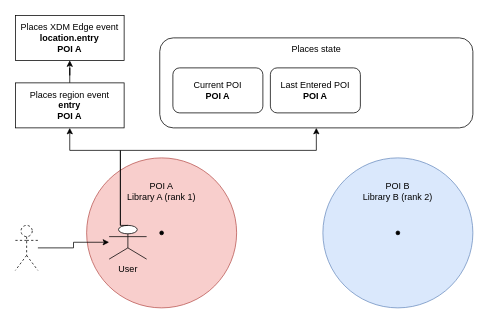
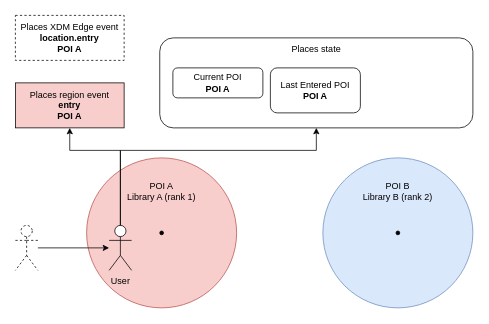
  <mxCell id="0" />
  <mxCell id="1" parent="0" />
  <mxCell id="2" value="" style="rounded=1;whiteSpace=wrap;html=1;" vertex="1" parent="1"><mxGeometry x="212.5" y="50" width="417.5" height="120" as="geometry" /></mxCell>
  <mxCell id="3" value="" style="group" vertex="1" connectable="0" parent="1"><mxGeometry x="115" y="210" width="200" height="200" as="geometry" /></mxCell>
  <mxCell id="4" value="" style="ellipse;whiteSpace=wrap;html=1;aspect=fixed;fillColor=#f8cecc;strokeColor=#b85450;shadow=0;" vertex="1" parent="3"><mxGeometry width="200" height="200" as="geometry" /></mxCell>
  <mxCell id="5" value="" style="ellipse;whiteSpace=wrap;html=1;aspect=fixed;labelBackgroundColor=none;fillColor=light-dark(#000000, #ededed);" vertex="1" parent="3"><mxGeometry x="97.5" y="97.5" width="5" height="5" as="geometry" /></mxCell>
  <mxCell id="6" value="&lt;div&gt;POI A&lt;/div&gt;Library A (rank 1)" style="text;html=1;align=center;verticalAlign=middle;whiteSpace=wrap;rounded=0;" vertex="1" parent="3"><mxGeometry x="40" y="30" width="120" height="30" as="geometry" /></mxCell>
- <mxCell id="7" value="User" style="shape=umlActor;verticalLabelPosition=bottom;verticalAlign=top;html=1;outlineConnect=0;" vertex="1" parent="3"><mxGeometry x="30" y="90" width="50" height="45" as="geometry" /></mxCell>
+ <mxCell id="7" value="User" style="shape=umlActor;verticalLabelPosition=bottom;verticalAlign=top;html=1;outlineConnect=0;" vertex="1" parent="3"><mxGeometry x="30" y="90" width="30" height="60" as="geometry" /></mxCell>
  <mxCell id="8" value="" style="ellipse;whiteSpace=wrap;html=1;aspect=fixed;fillColor=#dae8fc;strokeColor=#6c8ebf;shadow=0;" vertex="1" parent="1"><mxGeometry x="430" y="210" width="200" height="200" as="geometry" /></mxCell>
  <mxCell id="9" value="" style="ellipse;whiteSpace=wrap;html=1;aspect=fixed;labelBackgroundColor=none;fillColor=light-dark(#000000, #ededed);" vertex="1" parent="1"><mxGeometry x="527.5" y="307.5" width="5" height="5" as="geometry" /></mxCell>
  <mxCell id="10" value="&lt;div&gt;POI B&lt;/div&gt;&lt;div&gt;Library B (rank 2)&lt;br&gt;&lt;/div&gt;" style="text;html=1;align=center;verticalAlign=middle;whiteSpace=wrap;rounded=0;" vertex="1" parent="1"><mxGeometry x="480" y="240" width="100" height="30" as="geometry" /></mxCell>
  <mxCell id="11" style="edgeStyle=orthogonalEdgeStyle;rounded=0;orthogonalLoop=1;jettySize=auto;html=1;" edge="1" parent="1" source="12" target="7"><mxGeometry relative="1" as="geometry" /></mxCell>
  <mxCell id="12" value="" style="shape=umlActor;verticalLabelPosition=bottom;verticalAlign=top;html=1;outlineConnect=0;dashed=1;" vertex="1" parent="1"><mxGeometry x="20" y="300" width="30" height="60" as="geometry" /></mxCell>
- <mxCell id="13" style="edgeStyle=orthogonalEdgeStyle;rounded=0;orthogonalLoop=1;jettySize=auto;html=1;entryX=0.5;entryY=1;entryDx=0;entryDy=0;" edge="1" parent="1" source="14" target="18"><mxGeometry relative="1" as="geometry" /></mxCell>
- <mxCell id="14" value="&lt;div&gt;Places region event&lt;/div&gt;&lt;div&gt;&lt;b&gt;entry&lt;br&gt;&lt;/b&gt;&lt;/div&gt;&lt;div&gt;&lt;b&gt;POI A&lt;/b&gt;&lt;br&gt;&lt;/div&gt;" style="rounded=0;whiteSpace=wrap;html=1;" vertex="1" parent="1"><mxGeometry x="20" y="110" width="145" height="60" as="geometry" /></mxCell>
- <mxCell id="15" value="&lt;div&gt;Current POI&lt;/div&gt;&lt;div&gt;&lt;b&gt;POI A&lt;/b&gt;&lt;br&gt;&lt;/div&gt;" style="rounded=1;whiteSpace=wrap;html=1;" vertex="1" parent="1"><mxGeometry x="230" y="90" width="120" height="60" as="geometry" /></mxCell>
+ <mxCell id="14" value="&lt;div&gt;Places region event&lt;/div&gt;&lt;div&gt;&lt;b&gt;entry&lt;br&gt;&lt;/b&gt;&lt;/div&gt;&lt;div&gt;&lt;b&gt;POI A&lt;/b&gt;&lt;br&gt;&lt;/div&gt;" style="rounded=0;whiteSpace=wrap;html=1;fillColor=#f8cecc;" vertex="1" parent="1"><mxGeometry x="20" y="110" width="145" height="60" as="geometry" /></mxCell>
+ <mxCell id="15" value="&lt;div&gt;Current POI&lt;/div&gt;&lt;div&gt;&lt;b&gt;POI A&lt;/b&gt;&lt;br&gt;&lt;/div&gt;" style="rounded=1;whiteSpace=wrap;html=1;" vertex="1" parent="1"><mxGeometry x="230" y="90" width="120" height="40" as="geometry" /></mxCell>
  <mxCell id="16" value="Last Entered POI&lt;div&gt;&lt;b&gt;POI A&lt;/b&gt;&lt;br&gt;&lt;/div&gt;" style="rounded=1;whiteSpace=wrap;html=1;" vertex="1" parent="1"><mxGeometry x="360" y="90" width="120" height="60" as="geometry" /></mxCell>
  <mxCell id="17" value="Places state" style="text;html=1;align=center;verticalAlign=middle;whiteSpace=wrap;rounded=0;" vertex="1" parent="1"><mxGeometry x="385.63" y="50" width="71.25" height="30" as="geometry" /></mxCell>
- <mxCell id="18" value="&lt;div&gt;Places XDM Edge event&lt;br&gt;&lt;/div&gt;&lt;div&gt;&lt;b&gt;location.entry&lt;/b&gt;&lt;/div&gt;&lt;div&gt;&lt;b&gt;POI A&lt;/b&gt;&lt;br&gt;&lt;/div&gt;" style="rounded=0;whiteSpace=wrap;html=1;" vertex="1" parent="1"><mxGeometry x="20" y="20" width="145" height="60" as="geometry" /></mxCell>
+ <mxCell id="18" value="&lt;div&gt;Places XDM Edge event&lt;br&gt;&lt;/div&gt;&lt;div&gt;&lt;b&gt;location.entry&lt;/b&gt;&lt;/div&gt;&lt;div&gt;&lt;b&gt;POI A&lt;/b&gt;&lt;br&gt;&lt;/div&gt;" style="rounded=0;whiteSpace=wrap;html=1;dashed=1;" vertex="1" parent="1"><mxGeometry x="20" y="20" width="145" height="60" as="geometry" /></mxCell>
  <mxCell id="19" style="edgeStyle=orthogonalEdgeStyle;rounded=0;orthogonalLoop=1;jettySize=auto;html=1;entryX=0.5;entryY=1;entryDx=0;entryDy=0;exitX=0.5;exitY=0;exitDx=0;exitDy=0;exitPerimeter=0;" edge="1" parent="1" source="7" target="2"><mxGeometry relative="1" as="geometry"><Array as="points"><mxPoint x="160" y="200" /><mxPoint x="421" y="200" /></Array></mxGeometry></mxCell>
  <mxCell id="20" style="edgeStyle=orthogonalEdgeStyle;rounded=0;orthogonalLoop=1;jettySize=auto;html=1;entryX=0.5;entryY=1;entryDx=0;entryDy=0;" edge="1" parent="1" source="7" target="14"><mxGeometry relative="1" as="geometry"><Array as="points"><mxPoint x="160" y="200" /><mxPoint x="93" y="200" /></Array></mxGeometry></mxCell>
